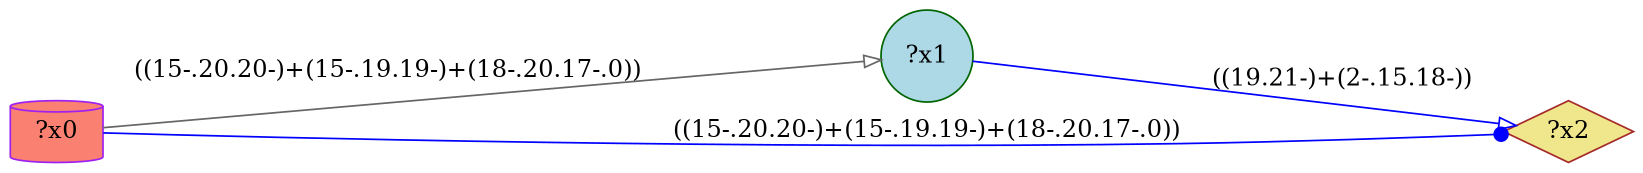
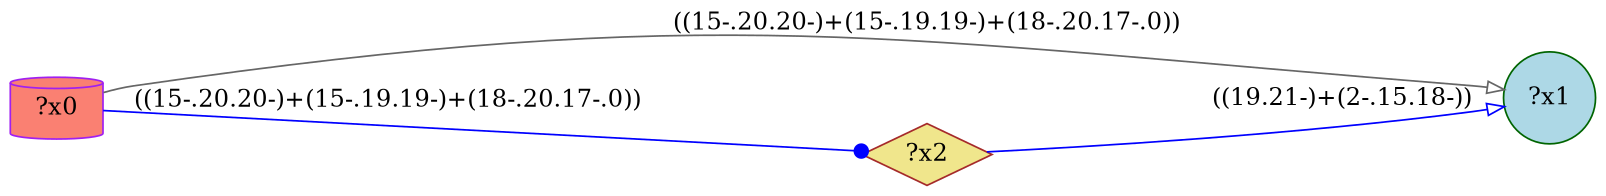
  digraph {
    rankdir=LR
    node [style="filled,"]
    edge [arrowhead=onormal color=blue]
    n1 [color=darkgreen fillcolor=lightblue label="?x1" shape=circle]
    n2 [color=purple fillcolor=salmon label="?x0" shape=cylinder]
    n3 [color=brown fillcolor=khaki label="?x2" shape=diamond]
    n2 -> n1 [color=gray40 label="((15-.20.20-)+(15-.19.19-)+(18-.20.17-.0))"]
    n2 -> n3 [arrowhead=dot label="((15-.20.20-)+(15-.19.19-)+(18-.20.17-.0))"]
-   n1 -> n3 [label="((19.21-)+(2-.15.18-))"]
+   n3 -> n1 [label="((19.21-)+(2-.15.18-))"]
  }
